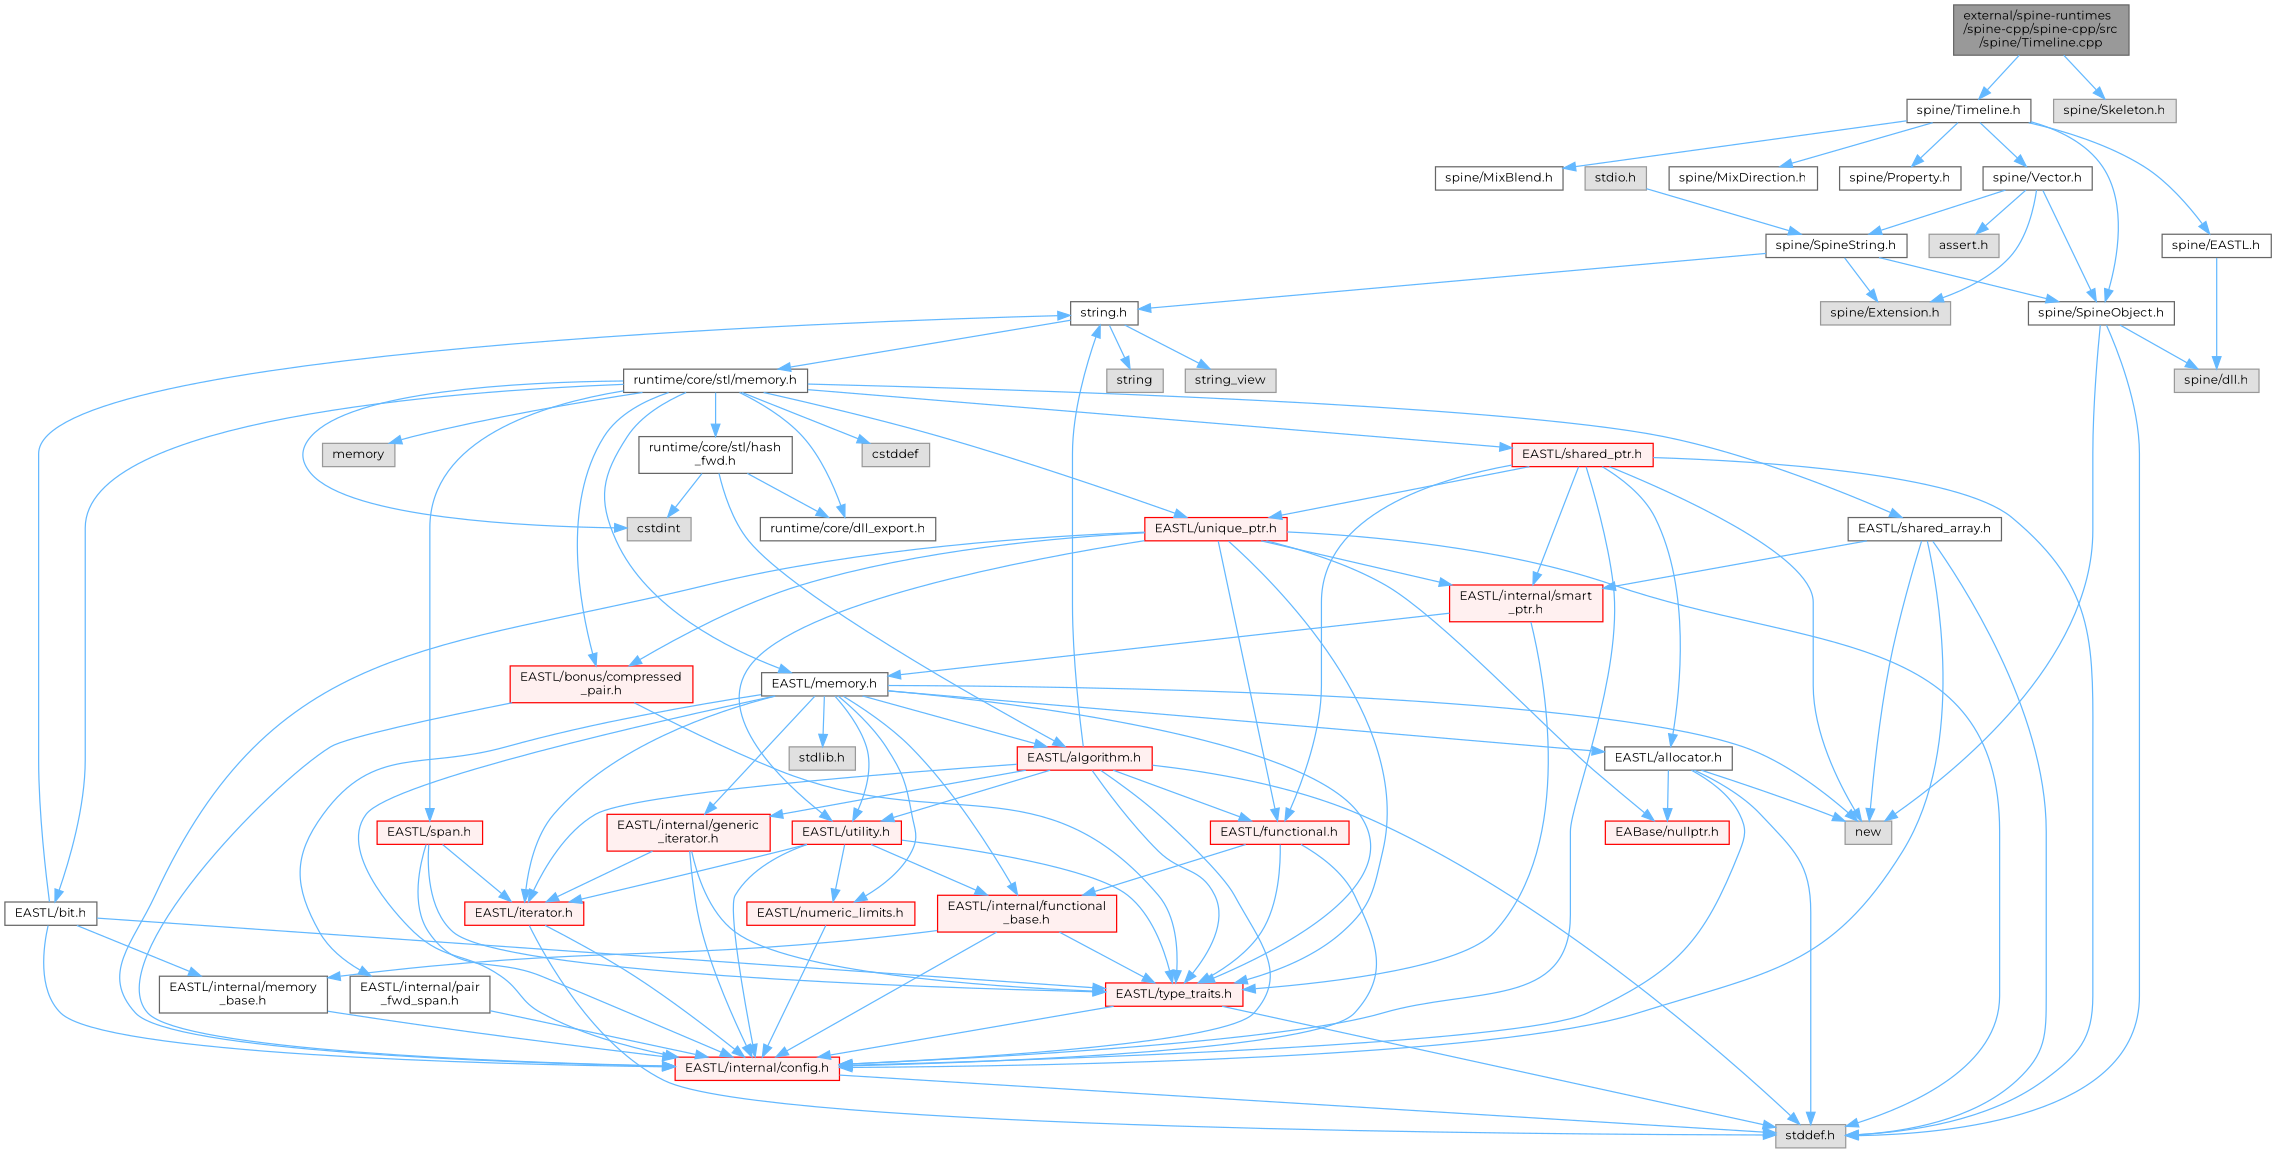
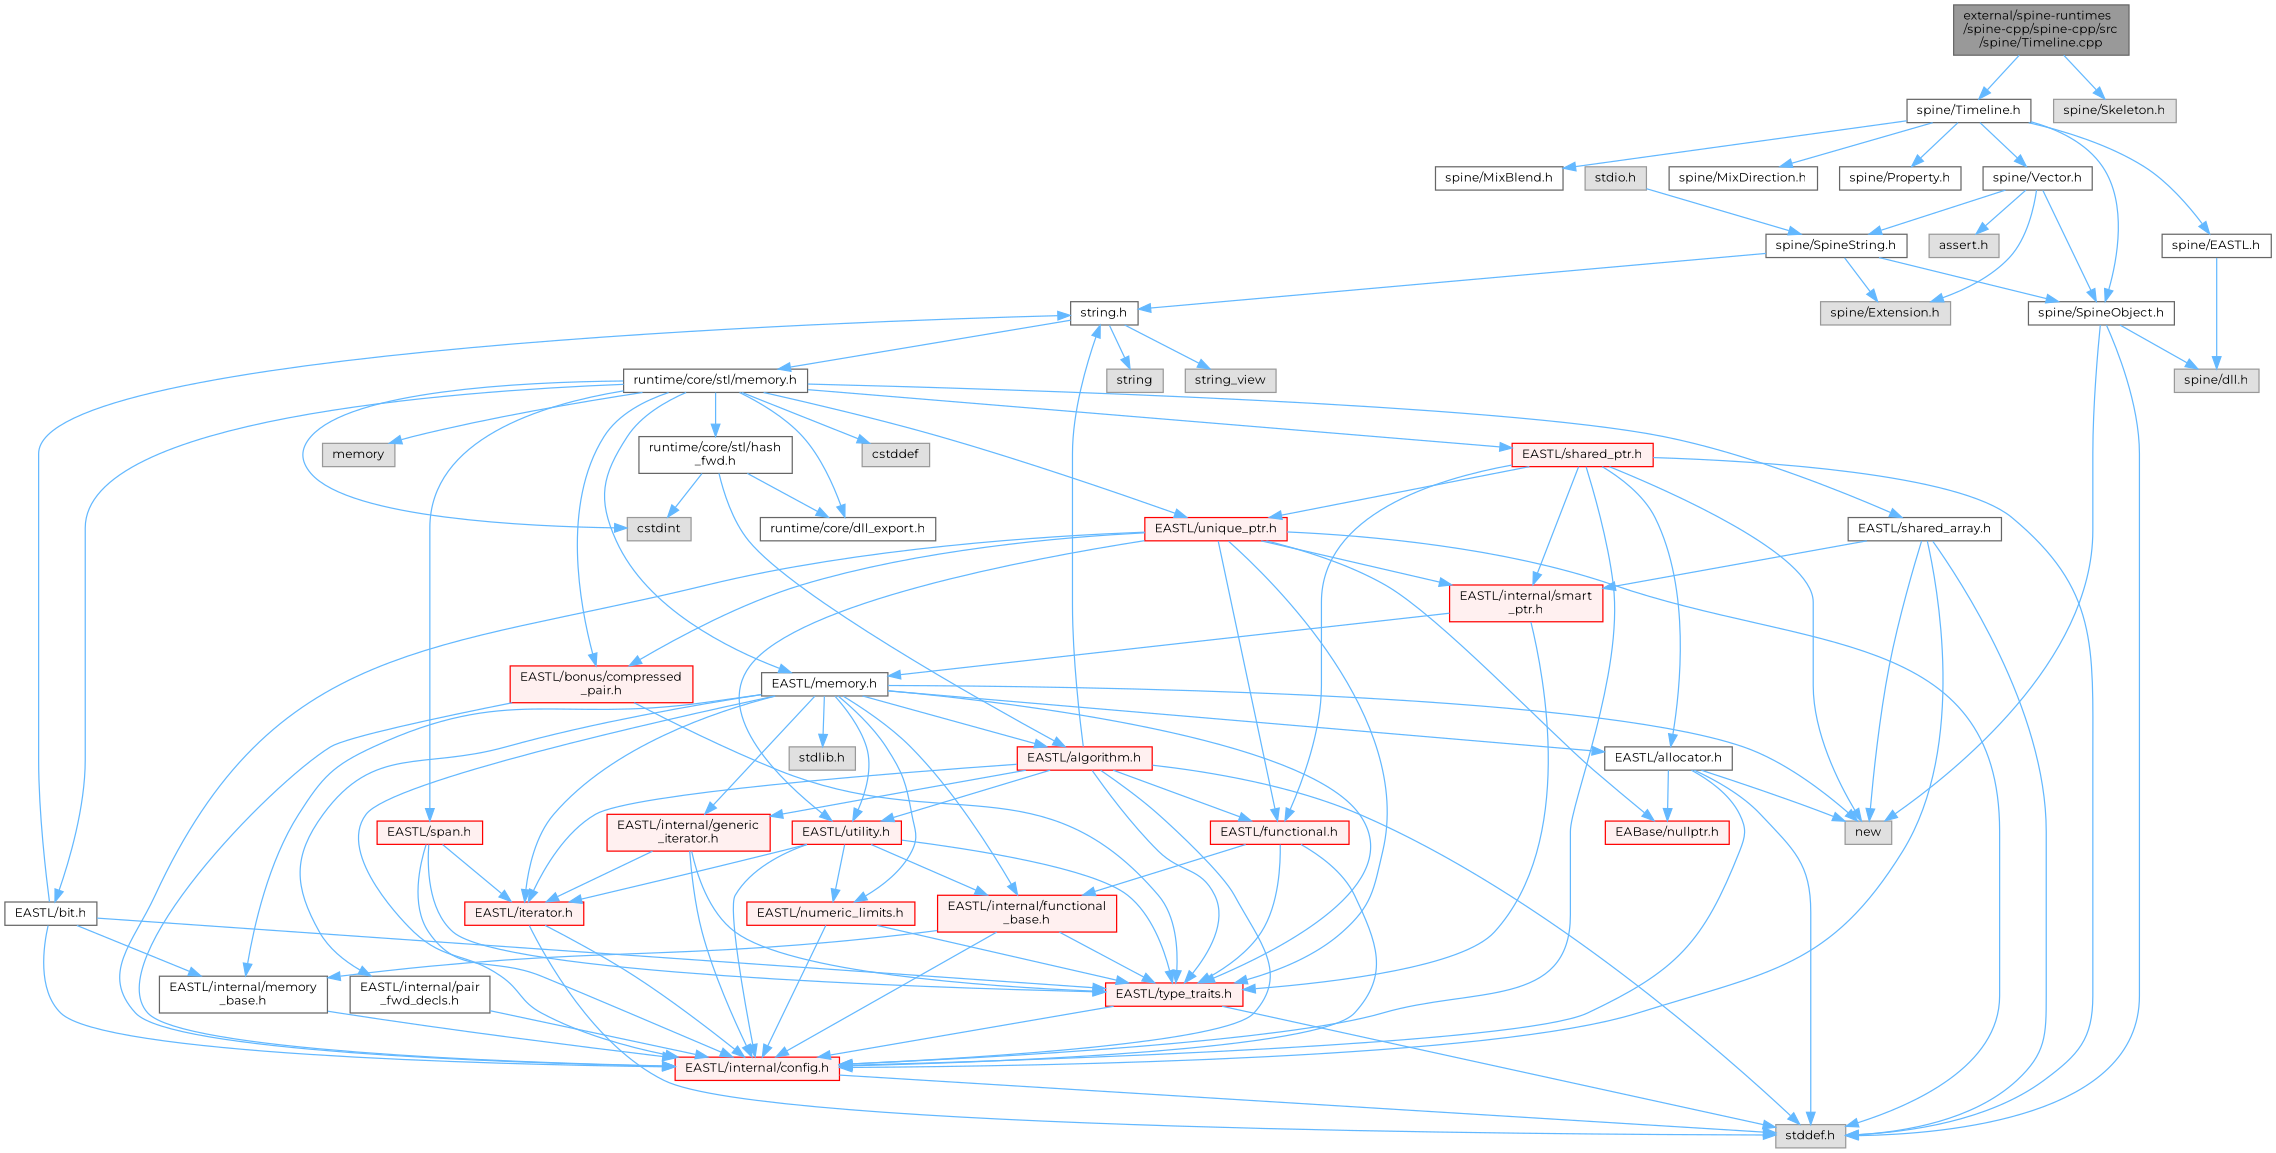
  digraph {
    fontname=Montserrat
    node [color=grey40 fillcolor=white fontname=Montserrat fontsize=10 shape=box style=filled]
    edge [color=steelblue1 fontname=Montserrat fontsize=10 labelfontname=Helvetica labelfontsize=10 style=solid]
    n1 [color=gray40 fillcolor=grey60 fontcolor=black height=0.2 label="external/spine-runtimes\l/spine-cpp/spine-cpp/src\l/spine/Timeline.cpp" width=0.4]
    n2 [height=0.2 label="spine/Timeline.h" width=0.4]
    n3 [color=grey60 fillcolor="#E0E0E0" height=0.2 label="spine/Skeleton.h" width=0.4]
    n4 [height=0.2 label="spine/EASTL.h" width=0.4]
    n5 [height=0.2 label="spine/Vector.h" width=0.4]
    n6 [height=0.2 label="spine/SpineObject.h" width=0.4]
    n7 [height=0.2 label="spine/MixBlend.h" width=0.4]
    n8 [height=0.2 label="spine/MixDirection.h" width=0.4]
    n9 [height=0.2 label="spine/Property.h" width=0.4]
    n10 [color=grey60 fillcolor="#E0E0E0" height=0.2 label="spine/dll.h" width=0.4]
    n11 [color=grey60 fillcolor="#E0E0E0" height=0.2 label="spine/Extension.h" width=0.4]
    n12 [height=0.2 label="spine/SpineString.h" width=0.4]
    n13 [color=grey60 fillcolor="#E0E0E0" height=0.2 label="assert.h" width=0.4]
    n14 [color=grey60 fillcolor="#E0E0E0" height=0.2 label=new width=0.4]
    n15 [color=grey60 fillcolor="#E0E0E0" height=0.2 label="stddef.h" width=0.4]
    n16 [height=0.2 label="string.h" width=0.4]
    n17 [color=grey60 fillcolor="#E0E0E0" height=0.2 label=string width=0.4]
    n18 [color=grey60 fillcolor="#E0E0E0" height=0.2 label=string_view width=0.4]
    n19 [height=0.2 label="runtime/core/stl/memory.h" width=0.4]
    n20 [color=grey60 fillcolor="#E0E0E0" height=0.2 label="stdio.h" width=0.4]
    n21 [color=grey60 fillcolor="#E0E0E0" height=0.2 label=cstddef width=0.4]
    n22 [color=grey60 fillcolor="#E0E0E0" height=0.2 label=cstdint width=0.4]
    n23 [color=grey60 fillcolor="#E0E0E0" height=0.2 label=memory width=0.4]
    n24 [height=0.2 label="EASTL/bit.h" width=0.4]
    n25 [height=0.2 label="EASTL/memory.h" width=0.4]
    n26 [height=0.2 label="EASTL/shared_array.h" width=0.4]
    n27 [color=red fillcolor="#FFF0F0" height=0.2 label="EASTL/unique_ptr.h" width=0.4]
    n28 [color=red fillcolor="#FFF0F0" height=0.2 label="EASTL/bonus/compressed\l_pair.h" width=0.4]
    n29 [color=red fillcolor="#FFF0F0" height=0.2 label="EASTL/shared_ptr.h" width=0.4]
    n30 [color=red fillcolor="#FFF0F0" height=0.2 label="EASTL/span.h" width=0.4]
    n31 [height=0.2 label="runtime/core/dll_export.h" width=0.4]
    n32 [height=0.2 label="runtime/core/stl/hash\l_fwd.h" width=0.4]
    n33 [color=red fillcolor="#FFF0F0" height=0.2 label="EASTL/internal/config.h" width=0.4]
    n34 [height=0.2 label="EASTL/internal/memory\l_base.h" width=0.4]
    n35 [color=red fillcolor="#FFF0F0" height=0.2 label="EASTL/type_traits.h" width=0.4]
    n36 [color=red fillcolor="#FFF0F0" height=0.2 label="EASTL/internal/generic\l_iterator.h" width=0.4]
    n37 [color=red fillcolor="#FFF0F0" height=0.2 label="EASTL/iterator.h" width=0.4]
-   n38 [height=0.2 label="EASTL/internal/pair\l_fwd_span.h" width=0.4]
+   n38 [height=0.2 label="EASTL/internal/pair\l_fwd_decls.h" width=0.4]
    n39 [color=red fillcolor="#FFF0F0" height=0.2 label="EASTL/internal/functional\l_base.h" width=0.4]
    n40 [color=red fillcolor="#FFF0F0" height=0.2 label="EASTL/algorithm.h" width=0.4]
    n41 [color=red fillcolor="#FFF0F0" height=0.2 label="EASTL/utility.h" width=0.4]
    n42 [color=red fillcolor="#FFF0F0" height=0.2 label="EASTL/numeric_limits.h" width=0.4]
    n43 [height=0.2 label="EASTL/allocator.h" width=0.4]
    n44 [color=grey60 fillcolor="#E0E0E0" height=0.2 label="stdlib.h" width=0.4]
    n45 [color=red fillcolor="#FFF0F0" height=0.2 label="EASTL/internal/smart\l_ptr.h" width=0.4]
    n46 [color=red fillcolor="#FFF0F0" height=0.2 label="EASTL/functional.h" width=0.4]
    n47 [color=red fillcolor="#FFF0F0" height=0.2 label="EABase/nullptr.h" width=0.4]
    n1 -> n2
    n1 -> n3
    n2 -> n4
    n2 -> n5
    n2 -> n6
    n2 -> n7
    n2 -> n8
    n2 -> n9
    n4 -> n10
    n5 -> n6
    n5 -> n11
    n5 -> n12
    n5 -> n13
    n6 -> n10
    n6 -> n14
    n6 -> n15
    n12 -> n6
    n12 -> n11
    n12 -> n16
    n16 -> n17
    n16 -> n18
    n16 -> n19
    n19 -> n21
    n19 -> n22
    n19 -> n23
    n19 -> n24
    n19 -> n25
    n19 -> n26
    n19 -> n27
    n19 -> n28
    n19 -> n29
    n19 -> n30
    n19 -> n31
    n19 -> n32
    n20 -> n12
    n24 -> n16
    n24 -> n33
    n24 -> n34
    n24 -> n35
    n25 -> n14
    n25 -> n33
+   n25 -> n34
    n25 -> n35
    n25 -> n36
    n25 -> n37
    n25 -> n38
    n25 -> n39
    n25 -> n40
    n25 -> n41
    n25 -> n42
    n25 -> n43
    n25 -> n44
    n26 -> n14
    n26 -> n15
    n26 -> n33
    n26 -> n45
    n27 -> n15
    n27 -> n28
    n27 -> n33
    n27 -> n35
    n27 -> n41
    n27 -> n45
    n27 -> n46
    n27 -> n47
    n28 -> n33
    n28 -> n35
    n29 -> n14
    n29 -> n15
    n29 -> n27
    n29 -> n33
    n29 -> n43
    n29 -> n45
    n29 -> n46
    n30 -> n33
    n30 -> n35
    n30 -> n37
    n32 -> n22
    n32 -> n31
    n32 -> n40
    n33 -> n15
    n34 -> n33
    n35 -> n15
    n35 -> n33
    n36 -> n33
    n36 -> n35
    n36 -> n37
    n37 -> n15
    n37 -> n33
    n38 -> n33
    n39 -> n33
    n39 -> n34
    n39 -> n35
    n40 -> n15
    n40 -> n16
    n40 -> n33
    n40 -> n35
    n40 -> n36
    n40 -> n37
    n40 -> n41
    n40 -> n46
    n41 -> n33
    n41 -> n35
    n41 -> n37
    n41 -> n39
    n41 -> n42
    n42 -> n33
+   n42 -> n35
    n43 -> n14
    n43 -> n15
    n43 -> n33
    n43 -> n47
    n45 -> n25
    n45 -> n35
    n46 -> n33
    n46 -> n35
    n46 -> n39
  }
